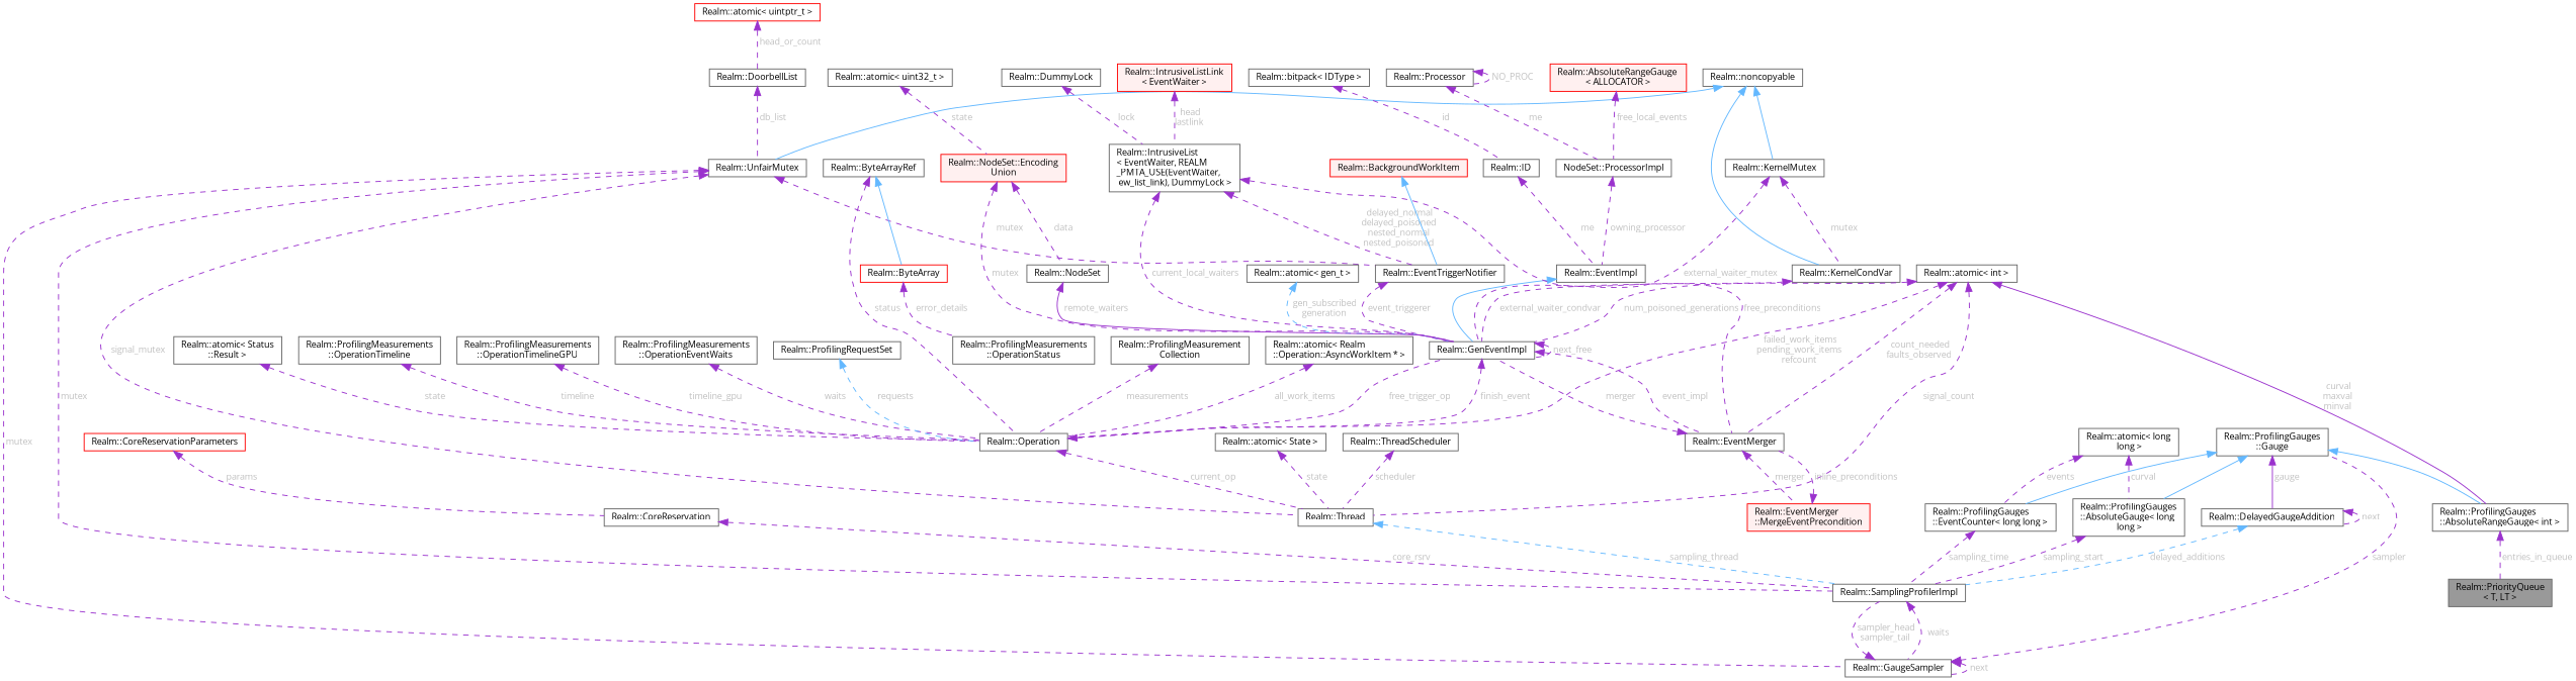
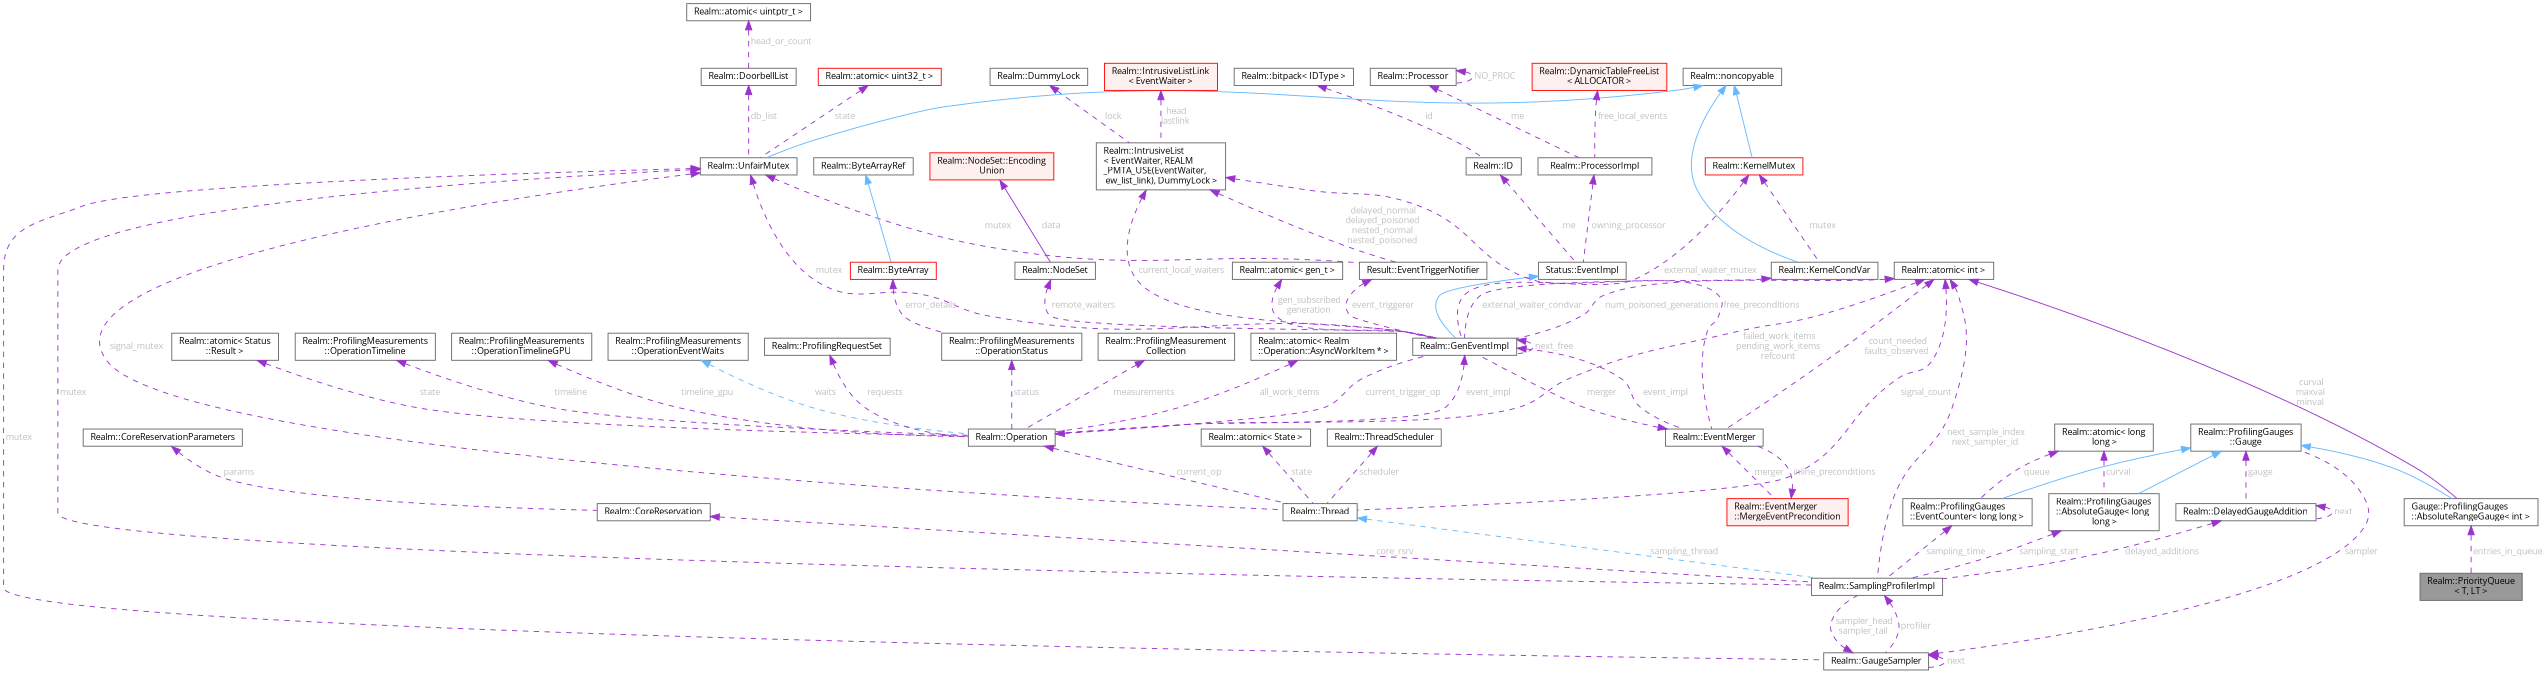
  digraph {
    fontname="Open Sans"
    rankdir=TB
    node [color=gray40 fillcolor=white fontname="Open Sans" fontsize=10 shape=box style=filled]
    edge [color=darkorchid3 dir=back fontcolor=grey fontname="Open Sans" fontsize=10 labelfontname=Helvetica labelfontsize=10 style=dashed]
    n1 [fillcolor=grey60 fontcolor=black height=0.2 label="Realm::PriorityQueue\l\< T, LT \>" width=0.4]
-   n2 [height=0.2 label="Realm::ProfilingGauges\l::AbsoluteRangeGauge\< int \>" width=0.4]
+   n2 [height=0.2 label="Gauge::ProfilingGauges\l::AbsoluteRangeGauge\< int \>" width=0.4]
    n3 [height=0.2 label="Realm::ProfilingGauges\l::Gauge" width=0.4]
    n4 [height=0.2 label="Realm::DelayedGaugeAddition" width=0.4]
    n5 [height=0.2 label="Realm::ProfilingGauges\l::AbsoluteGauge\< long\l long \>" width=0.4]
    n6 [height=0.2 label="Realm::ProfilingGauges\l::EventCounter\< long long \>" width=0.4]
    n7 [height=0.2 label="Realm::SamplingProfilerImpl" width=0.4]
    n8 [height=0.2 label="Realm::GaugeSampler" width=0.4]
    n9 [height=0.2 label="Realm::UnfairMutex" width=0.4]
    n10 [height=0.2 label="Realm::Thread" width=0.4]
    n11 [height=0.2 label="Realm::GenEventImpl" width=0.4]
-   n12 [height=0.2 label="Realm::EventTriggerNotifier" width=0.4]
+   n12 [height=0.2 label="Result::EventTriggerNotifier" width=0.4]
    n13 [height=0.2 label="Realm::Operation" width=0.4]
    n14 [height=0.2 label="Realm::EventMerger" width=0.4]
    n15 [height=0.2 label="Realm::noncopyable" width=0.4]
-   n16 [height=0.2 label="Realm::KernelMutex" width=0.4]
+   n16 [color=red height=0.2 label="Realm::KernelMutex" width=0.4]
    n17 [height=0.2 label="Realm::KernelCondVar" width=0.4]
-   n18 [height=0.2 label="Realm::atomic\< uint32_t \>" width=0.4]
+   n18 [color=red height=0.2 label="Realm::atomic\< uint32_t \>" width=0.4]
    n19 [height=0.2 label="Realm::DoorbellList" width=0.4]
-   n20 [color=red height=0.2 label="Realm::atomic\< uintptr_t \>" width=0.4]
+   n20 [height=0.2 label="Realm::atomic\< uintptr_t \>" width=0.4]
    n21 [height=0.2 label="Realm::atomic\< int \>" width=0.4]
    n22 [color=red fillcolor="#FFF0F0" height=0.2 label="Realm::EventMerger\l::MergeEventPrecondition" width=0.4]
    n23 [height=0.2 label="Realm::CoreReservation" width=0.4]
-   n24 [color=red height=0.2 label="Realm::CoreReservationParameters" width=0.4]
+   n24 [height=0.2 label="Realm::CoreReservationParameters" width=0.4]
    n25 [height=0.2 label="Realm::atomic\< State \>" width=0.4]
    n26 [height=0.2 label="Realm::ThreadScheduler" width=0.4]
-   n27 [height=0.2 label="Realm::EventImpl" width=0.4]
+   n27 [height=0.2 label="Status::EventImpl" width=0.4]
    n28 [height=0.2 label="Realm::ID" width=0.4]
    n29 [height=0.2 label="Realm::bitpack\< IDType \>" width=0.4]
-   n30 [height=0.2 label="NodeSet::ProcessorImpl" width=0.4]
-   n31 [color=red fillcolor="#FFF0F0" height=0.2 label="Realm::AbsoluteRangeGauge\l\< ALLOCATOR \>" width=0.4]
+   n30 [height=0.2 label="Realm::ProcessorImpl" width=0.4]
+   n31 [color=red fillcolor="#FFF0F0" height=0.2 label="Realm::DynamicTableFreeList\l\< ALLOCATOR \>" width=0.4]
    n32 [height=0.2 label="Realm::Processor" width=0.4]
    n33 [height=0.2 label="Realm::atomic\< gen_t \>" width=0.4]
    n34 [height=0.2 label="Realm::IntrusiveList\l\< EventWaiter, REALM\l_PMTA_USE(EventWaiter,\l ew_list_link), DummyLock \>" width=0.4]
    n35 [height=0.2 label="Realm::DummyLock" width=0.4]
    n36 [color=red fillcolor="#FFF0F0" height=0.2 label="Realm::IntrusiveListLink\l\< EventWaiter \>" width=0.4]
-   n37 [color=red fillcolor="#FFF0F0" height=0.2 label="Realm::BackgroundWorkItem" width=0.4]
    n38 [height=0.2 label="Realm::NodeSet" width=0.4]
    n39 [color=red fillcolor="#FFF0F0" height=0.2 label="Realm::NodeSet::Encoding\lUnion" width=0.4]
    n40 [height=0.2 label="Realm::atomic\< Status\l::Result \>" width=0.4]
    n41 [height=0.2 label="Realm::ProfilingMeasurements\l::OperationStatus" width=0.4]
    n42 [color=red height=0.2 label="Realm::ByteArray" width=0.4]
    n43 [height=0.2 label="Realm::ByteArrayRef" width=0.4]
    n44 [height=0.2 label="Realm::ProfilingMeasurements\l::OperationTimeline" width=0.4]
    n45 [height=0.2 label="Realm::ProfilingMeasurements\l::OperationTimelineGPU" width=0.4]
    n46 [height=0.2 label="Realm::ProfilingMeasurements\l::OperationEventWaits" width=0.4]
    n47 [height=0.2 label="Realm::ProfilingRequestSet" width=0.4]
    n48 [height=0.2 label="Realm::ProfilingMeasurement\lCollection" width=0.4]
    n49 [height=0.2 label="Realm::atomic\< Realm\l::Operation::AsyncWorkItem * \>" width=0.4]
    n50 [height=0.2 label="Realm::atomic\< long\l long \>" width=0.4]
    n2 -> n1 [label=" entries_in_queue"]
    n3 -> n2 [color=steelblue1 style=solid fontcolor=""]
-   n3 -> n4 [label=" gauge" style=solid]
+   n3 -> n4 [label=" gauge"]
    n3 -> n5 [color=steelblue1 style=solid fontcolor=""]
    n3 -> n6 [color=steelblue1 style=solid fontcolor=""]
    n4 -> n4 [label=" next"]
-   n4 -> n7 [color=steelblue1 label=" delayed_additions"]
+   n4 -> n7 [label=" delayed_additions"]
    n5 -> n7 [label=" sampling_start"]
    n6 -> n7 [label=" sampling_time"]
-   n7 -> n8 [label=" waits"]
+   n7 -> n8 [label=" profiler"]
    n8 -> n3 [label=" sampler"]
    n8 -> n7 [label=" sampler_head\nsampler_tail"]
    n8 -> n8 [label=" next"]
    n9 -> n7 [label=" mutex"]
    n9 -> n8 [label=" mutex"]
    n9 -> n10 [label=" signal_mutex"]
-   n39 -> n11 [label=" mutex"]
+   n9 -> n11 [label=" mutex"]
    n9 -> n12 [label=" mutex"]
    n10 -> n7 [color=steelblue1 label=" sampling_thread"]
    n11 -> n11 [label=" next_free"]
-   n11 -> n13 [label=" finish_event"]
+   n11 -> n13 [label=" event_impl"]
    n11 -> n14 [label=" event_impl"]
    n12 -> n11 [label=" event_triggerer"]
    n13 -> n10 [label=" current_op"]
-   n13 -> n11 [label=" free_trigger_op"]
+   n13 -> n11 [label=" current_trigger_op"]
    n14 -> n11 [label=" merger"]
    n14 -> n22 [label=" merger"]
    n15 -> n9 [color=steelblue1 style=solid fontcolor=""]
    n15 -> n16 [color=steelblue1 style=solid fontcolor=""]
    n15 -> n17 [color=steelblue1 style=solid fontcolor=""]
    n16 -> n11 [label=" external_waiter_mutex"]
    n16 -> n17 [label=" mutex"]
    n17 -> n11 [label=" external_waiter_condvar"]
-   n18 -> n39 [label=" state"]
+   n18 -> n9 [label=" state"]
    n19 -> n9 [label=" db_list"]
    n20 -> n19 [label=" head_or_count"]
    n21 -> n2 [label=" curval\nmaxval\nminval" style=solid]
+   n21 -> n7 [label=" next_sample_index\nnext_sampler_id"]
    n21 -> n10 [label=" signal_count"]
    n21 -> n11 [label=" num_poisoned_generations"]
    n21 -> n13 [label=" failed_work_items\npending_work_items\nrefcount"]
    n21 -> n14 [label=" count_needed\nfaults_observed"]
    n22 -> n14 [label=" inline_preconditions"]
    n23 -> n7 [label=" core_rsrv"]
    n24 -> n23 [label=" params"]
    n25 -> n10 [label=" state"]
    n26 -> n10 [label=" scheduler"]
    n27 -> n11 [color=steelblue1 style=solid fontcolor=""]
    n28 -> n27 [label=" me"]
    n29 -> n28 [label=" id"]
    n30 -> n27 [label=" owning_processor"]
    n31 -> n30 [label=" free_local_events"]
    n32 -> n30 [label=" me"]
    n32 -> n32 [label=" NO_PROC"]
-   n33 -> n11 [color=steelblue1 label=" gen_subscribed\ngeneration"]
+   n33 -> n11 [label=" gen_subscribed\ngeneration"]
    n34 -> n11 [label=" current_local_waiters"]
    n34 -> n12 [label=" delayed_normal\ndelayed_poisoned\nnested_normal\nnested_poisoned"]
    n34 -> n14 [label=" free_preconditions"]
    n35 -> n34 [label=" lock"]
    n36 -> n34 [label=" head\nlastlink"]
-   n37 -> n12 [color=steelblue1 style=solid fontcolor=""]
-   n38 -> n11 [label=" remote_waiters" style=solid]
-   n39 -> n38 [label=" data"]
+   n38 -> n11 [label=" remote_waiters"]
+   n39 -> n38 [label=" data" style=solid]
    n40 -> n13 [label=" state"]
-   n43 -> n13 [label=" status"]
+   n41 -> n13 [label=" status"]
    n42 -> n41 [label=" error_details"]
    n43 -> n42 [color=steelblue1 style=solid fontcolor=""]
    n44 -> n13 [label=" timeline"]
    n45 -> n13 [label=" timeline_gpu"]
-   n46 -> n13 [label=" waits"]
-   n47 -> n13 [color=steelblue1 label=" requests"]
+   n46 -> n13 [color=steelblue1 label=" waits"]
+   n47 -> n13 [label=" requests"]
    n48 -> n13 [label=" measurements"]
    n49 -> n13 [label=" all_work_items"]
    n50 -> n5 [label=" curval"]
-   n50 -> n6 [label=" events"]
+   n50 -> n6 [label=" queue"]
  }
